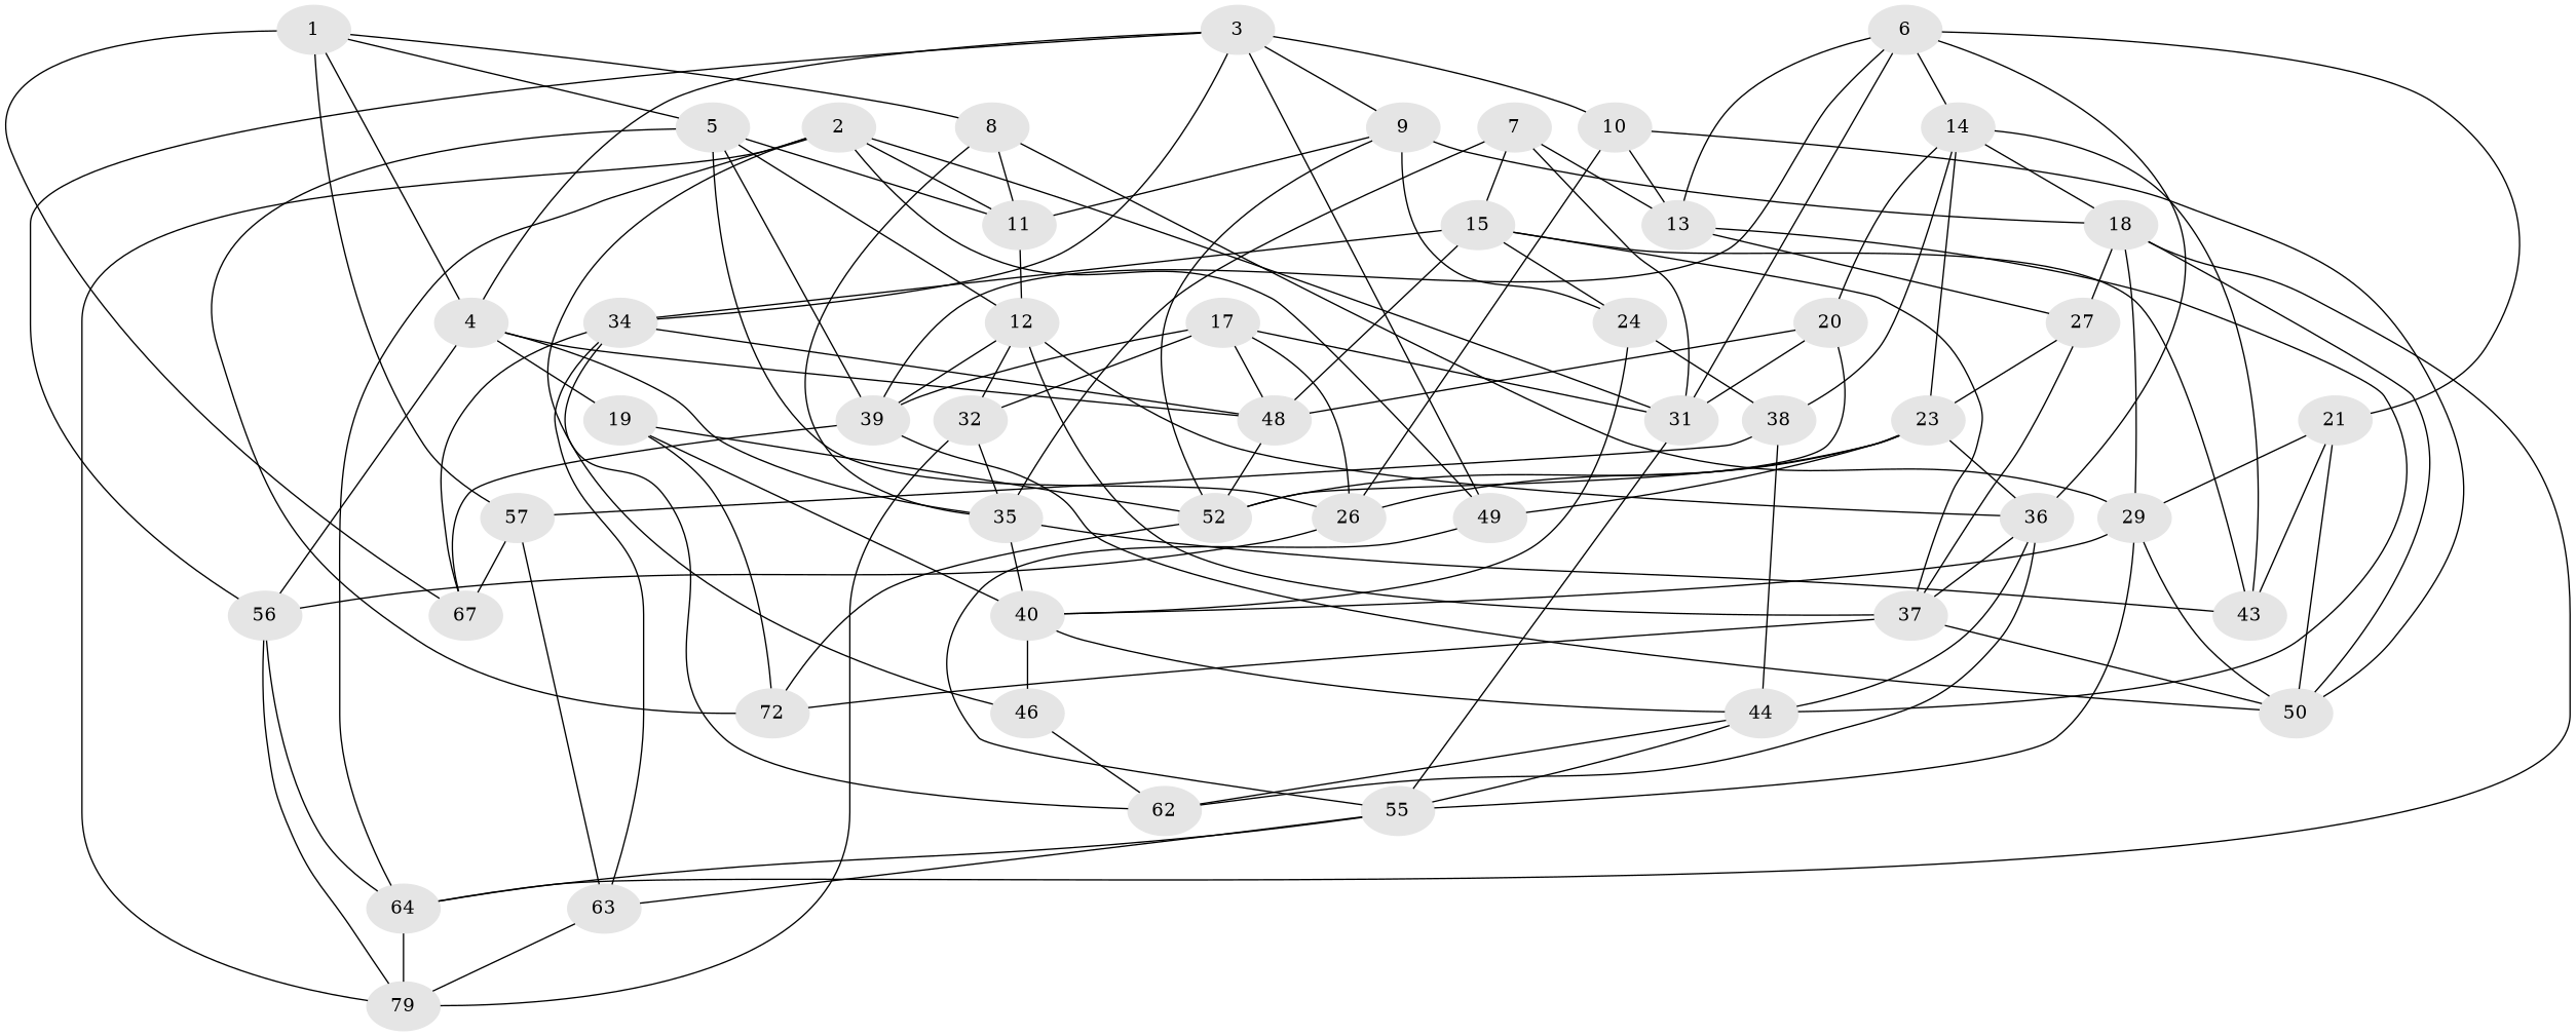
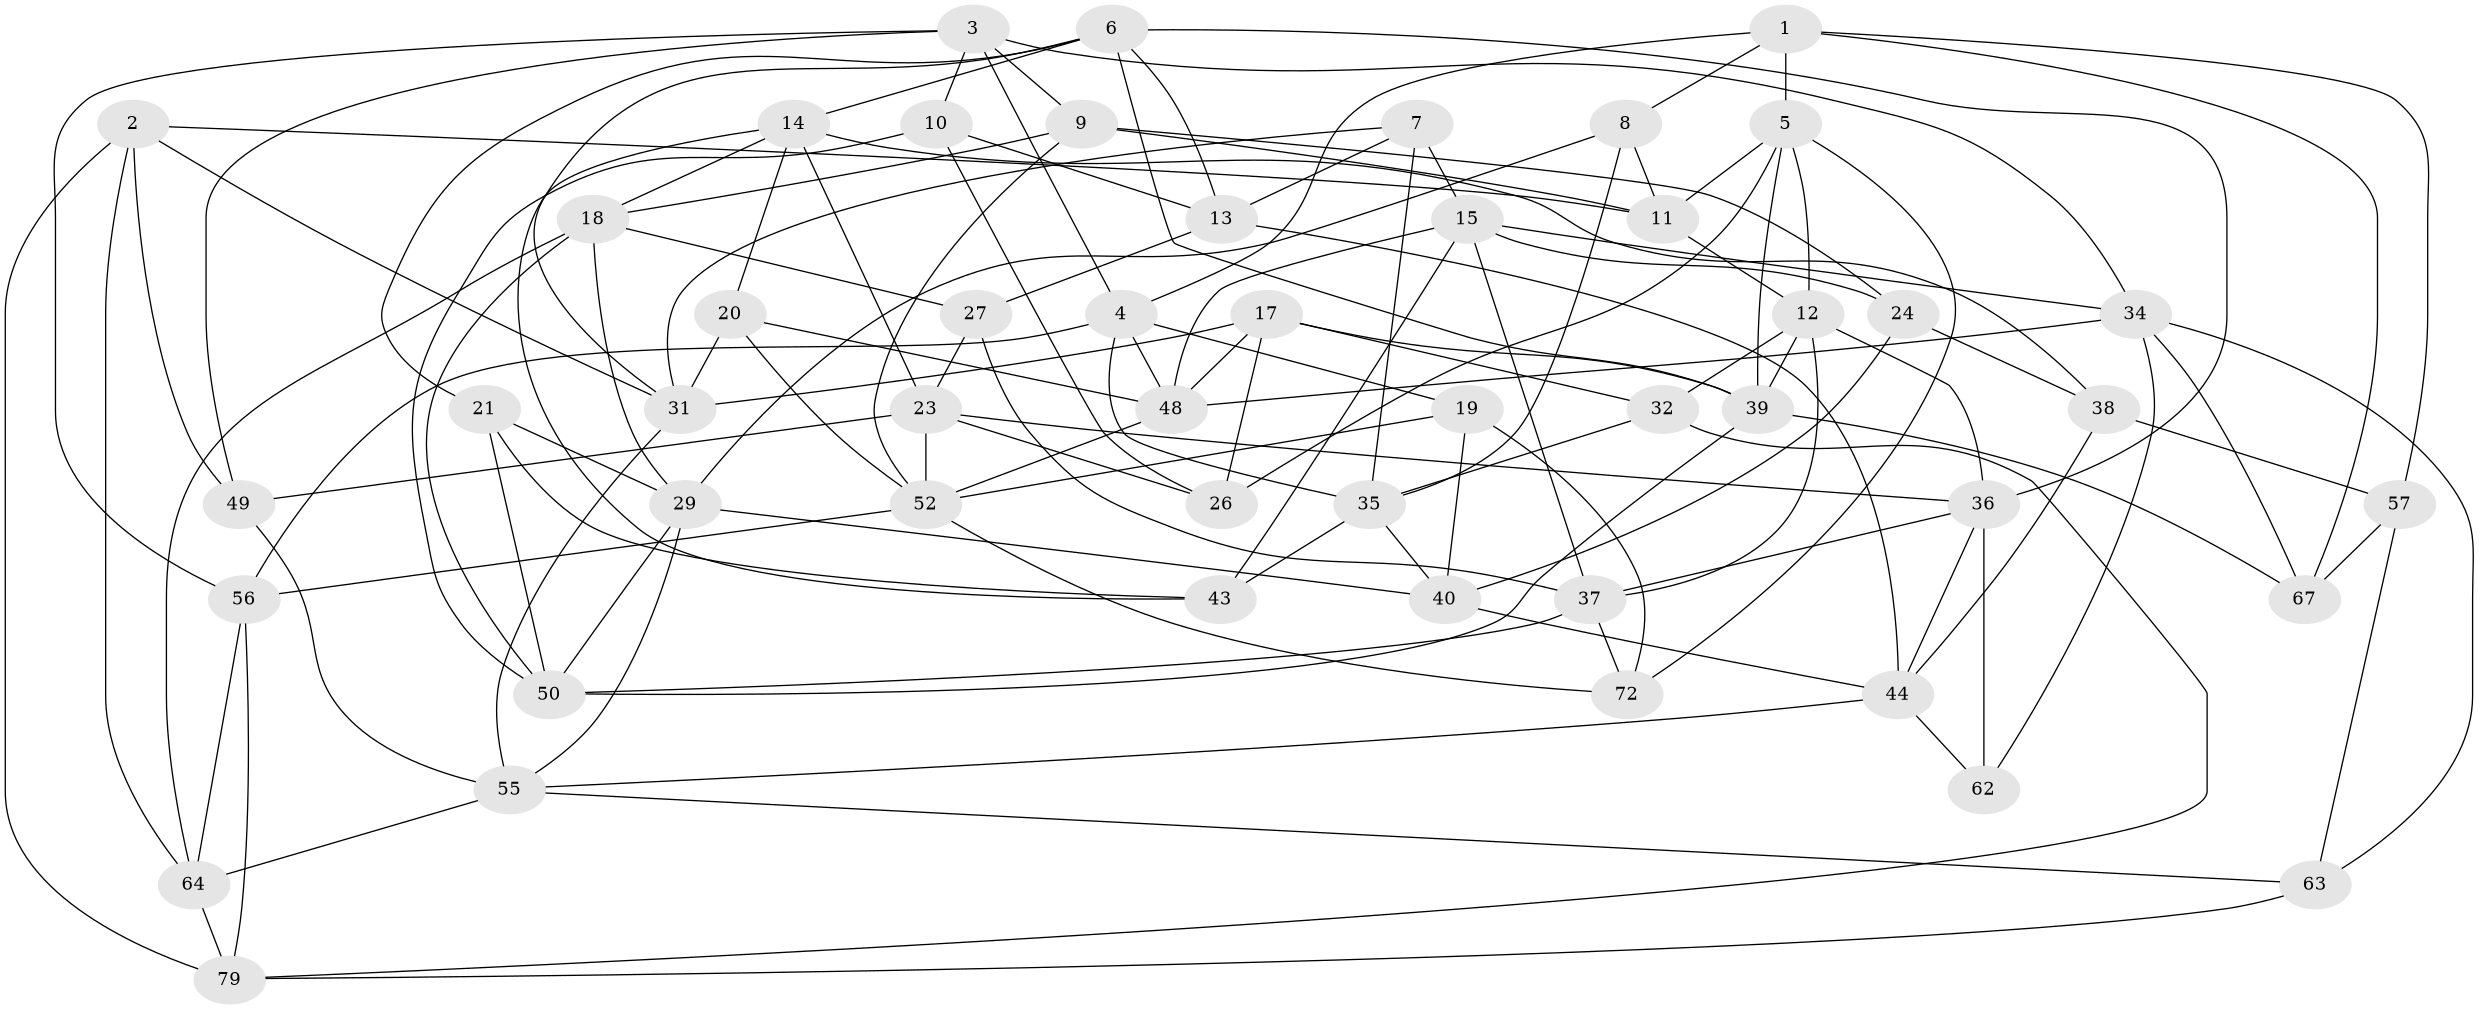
  graph {
    node [color=gray90 style=filled]
    1 [super="+30"]
    4 [super="+41"]
    5 [super="+58"]
    8
    57
    67
    56 [super="+75"]
    19
    35 [super="+74"]
    48 [super="+77"]
    11 [super="+65"]
    12 [super="+16"]
    26 [super="+61"]
    39 [super="+78"]
    72
    29 [super="+51"]
    63
    2 [super="+82"]
    31 [super="+42"]
-   46
    49
    64 [super="+76"]
    79 [super="+84"]
    55 [super="+60"]
    62 [super="+80"]
    3 [super="+27"]
    9 [super="+83"]
    10
    34 [super="+54"]
    18 [super="+53"]
    24
    52 [super="+73"]
    13 [super="+28"]
    50 [super="+69"]
    40 [super="+47"]
    43
    36 [super="+71"]
    32
    37 [super="+59"]
    6 [super="+33"]
    14 [super="+25"]
    21
    n43 [label=27]
    44 [super="+81"]
    20
    23 [super="+70"]
    38
    7
    15 [super="+66"]
    17 [super="+45"]
    1 -- 4
    1 -- 5
    1 -- 8
    1 -- 57
    1 -- 67
    4 -- 56
    4 -- 19
    4 -- 35
    4 -- 48
    5 -- 11
    5 -- 12
    5 -- 26
    5 -- 39
    5 -- 72
    8 -- 35
    8 -- 11
    8 -- 29
    57 -- 67
    57 -- 63
    56 -- 64
    56 -- 79
    19 -- 72
    19 -- 52
    19 -- 40
    35 -- 40
    35 -- 43
    48 -- 52
    11 -- 12
    12 -- 39
    12 -- 36
    12 -- 32
    12 -- 37
-   26 -- 56
+   52 -- 56
    39 -- 67
    39 -- 50
    29 -- 55
    29 -- 50
    29 -- 40
    63 -- 79
    2 -- 11
    2 -- 31
-   2 -- 46
    2 -- 49
    2 -- 64
    2 -- 79
    31 -- 55
-   46 -- 62
    49 -- 55
    64 -- 79 [weight=2]
    55 -- 63
    55 -- 64
    3 -- 4
    3 -- 56
    3 -- 49
    3 -- 9
    3 -- 10
    3 -- 34
    9 -- 11 [weight=2]
    9 -- 18
    9 -- 24
    9 -- 52
    10 -- 26
    10 -- 13
    10 -- 50
    34 -- 67
    34 -- 48
    34 -- 63
    34 -- 62
    18 -- 29
    18 -- 64
    18 -- 50
    18 -- n43
    24 -- 40
    24 -- 38
    52 -- 72
    13 -- n43
    13 -- 44
-   40 -- 46
    40 -- 44
    36 -- 62
    36 -- 37
    36 -- 44
    32 -- 35
    32 -- 79
    37 -- 72
    37 -- 50
    6 -- 39
    6 -- 31
    6 -- 13
    6 -- 36
    6 -- 14
    6 -- 21
    14 -- 18
    14 -- 43
    14 -- 20
    14 -- 23
    14 -- 38
    21 -- 29
    21 -- 50
    21 -- 43
    n43 -- 37
    n43 -- 23
    44 -- 55
    44 -- 62
    20 -- 48
    20 -- 31
    20 -- 52
    23 -- 26
    23 -- 49
    23 -- 52
    23 -- 36
    38 -- 57
    38 -- 44
    7 -- 35
    7 -- 31
    7 -- 13
    7 -- 15
    15 -- 48
    15 -- 34
    15 -- 24
    15 -- 43
    15 -- 37
    17 -- 48
    17 -- 26 [weight=2]
    17 -- 39
    17 -- 31
    17 -- 32
  }
